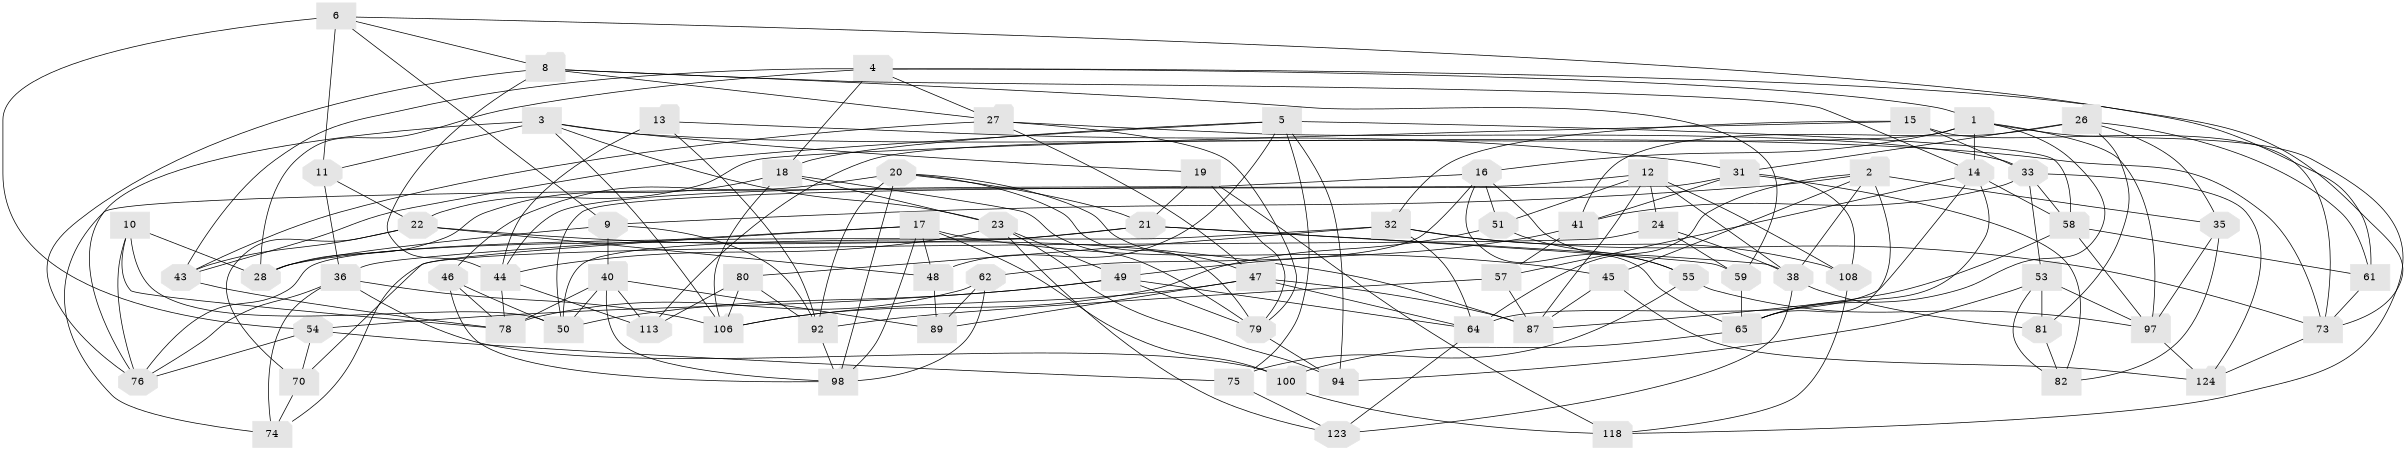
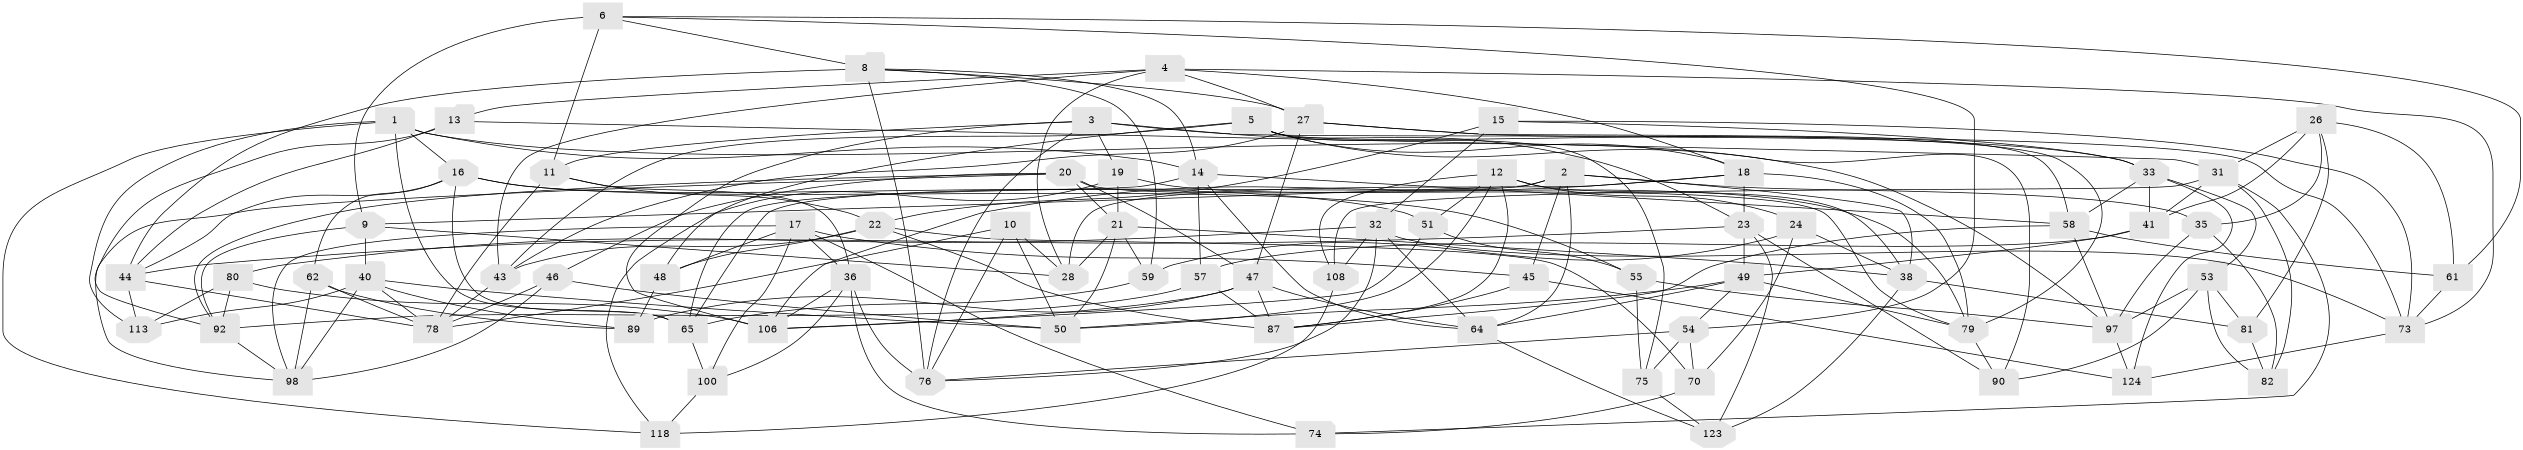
  graph {
    node [color=gray90 shape=octagon style=filled]
    1 [shape=note super="+111"]
    14 [super="+103"]
    16 [super="+39"]
    65 [shape=folder super="+119"]
    97 [shape=folder super="+99"]
    113
    118 [shape=note]
    64 [shape=note super="+84"]
    58 [shape=note super="+83"]
    n10 [label=57 shape=note]
    44 [shape=note super="+96"]
    51
    55
    62
    100 [shape=folder]
    124 [shape=folder]
    2 [shape=folder super="+7"]
    9 [super="+86"]
    35
    38 [super="+42"]
    45 [shape=note]
    28 [super="+34"]
    40 [shape=folder super="+72"]
    92 [shape=folder super="+102"]
    82 [shape=box]
    123
    81
    87 [shape=note super="+93"]
    3 [shape=box super="+25"]
    11 [super="+104"]
    19 [shape=box]
    23 [super="+112"]
    73 [shape=note super="+117"]
    76 [super="+101"]
    106 [shape=folder super="+121"]
    78 [shape=folder super="+107"]
    22 [super="+115"]
    36 [shape=note super="+37"]
    79 [super="+120"]
    21 [super="+105"]
-   94 [shape=note]
+   94 [shape=note label=90]
    49 [shape=box super="+91"]
    4 [shape=note super="+67"]
    13 [shape=folder]
    18 [shape=note super="+30"]
    27 [shape=folder super="+88"]
    43 [super="+85"]
    31 [shape=note super="+90"]
    33 [super="+71"]
    47 [shape=folder super="+68"]
    5 [shape=box super="+122"]
    48 [shape=note]
    75 [shape=note]
    89 [shape=folder]
    61 [shape=box]
    6 [shape=box super="+114"]
    8 [shape=folder super="+60"]
    54 [super="+109"]
    59
    70 [shape=note]
    50 [shape=note super="+95"]
    98 [shape=folder super="+110"]
    10 [shape=box]
    74 [shape=note super="+116"]
    12 [shape=box super="+125"]
    24 [shape=box]
    108
    41 [shape=note super="+66"]
    15 [shape=box]
    32 [shape=folder super="+63"]
    80 [shape=box]
    53 [shape=folder super="+77"]
    17 [shape=box super="+57"]
    20 [super="+69"]
    46
    26 [shape=folder super="+52"]
    1 -- 14
    1 -- 16
    1 -- 65
    1 -- 97
    1 -- 113
    1 -- 118
    14 -- 65
    14 -- 64
    14 -- 58
    14 -- n10
    16 -- 65
    16 -- 44
    16 -- 51
    16 -- 55
    16 -- 62
    65 -- 100
    97 -- 124
    64 -- 123
    58 -- 97
    58 -- 87
    58 -- 61
    n10 -- 92
    n10 -- 87
    44 -- 113
    44 -- 78
    51 -- 55
    51 -- 106
    55 -- 97
    55 -- 75
    62 -- 78
    62 -- 89
    62 -- 98
    100 -- 118
    2 -- 65
    2 -- 64
    2 -- 9
    2 -- 35
    2 -- 38
    2 -- 45
    9 -- 28 [weight=2]
    9 -- 40
    9 -- 92
    35 -- 97
    35 -- 82
    38 -- 123
    38 -- 81
    45 -- 124
    45 -- 87
    40 -- 113
    40 -- 78
    40 -- 89
    40 -- 50
    40 -- 98
    92 -- 98
    81 -- 82
    3 -- 11
    3 -- 19
    3 -- 23
    3 -- 73
    3 -- 76
    3 -- 106
+   11 -- 78
    11 -- 22
    11 -- 36
    19 -- 118
    19 -- 79
    19 -- 21
    23 -- 44
    23 -- 123
    23 -- 94
    23 -- 49
    73 -- 124
    22 -- 87
    22 -- 43
    22 -- 48
    22 -- 70
    36 -- 100
    36 -- 76
    36 -- 106
    36 -- 74
    79 -- 94
    21 -- 38
    21 -- 28
    21 -- 59
    21 -- 50
    49 -- 64
    49 -- 79
    49 -- 54
    49 -- 50
    4 -- 28
    4 -- 73
-   4 -- 1
+   4 -- 13
    4 -- 18
    4 -- 27
    4 -- 43
    13 -- 44
    13 -- 92
    13 -- 31
    18 -- 28
    18 -- 23
    18 -- 106
    18 -- 79
    27 -- 79
    27 -- 43
    27 -- 33
    27 -- 47
    43 -- 78
    31 -- 82
    31 -- 74
    31 -- 108
    31 -- 41
    33 -- 58
    33 -- 124
    33 -- 41
    33 -- 53
    47 -- 64
    47 -- 87
    47 -- 106
    47 -- 89
    5 -- 58
    5 -- 94
    5 -- 18
    5 -- 43
    5 -- 48
    5 -- 75
    48 -- 89
    75 -- 123
    61 -- 73
    6 -- 9
    6 -- 11 [weight=2]
    6 -- 61
    6 -- 8
    6 -- 54
    8 -- 14
    8 -- 44
    8 -- 76
    8 -- 27
    8 -- 59
    54 -- 76
    54 -- 75
    54 -- 70
    59 -- 65
    70 -- 74
    10 -- 28
    10 -- 76
    10 -- 78
    10 -- 50
    12 -- 51
    12 -- 38
    12 -- 87
    12 -- 50
    12 -- 24
    12 -- 108
    24 -- 38
    24 -- 59
    24 -- 70
    108 -- 118
    41 -- n10
    41 -- 49
    15 -- 73
    15 -- 22
    15 -- 33
    15 -- 32
    32 -- 64
    32 -- 73
    32 -- 76
    32 -- 108
    32 -- 80
    80 -- 113
    80 -- 92
    80 -- 106
    53 -- 97
    53 -- 82
    53 -- 81
    53 -- 94
    17 -- 100
    17 -- 45
    17 -- 36
    17 -- 48
    17 -- 98
    17 -- 74
    20 -- 92
    20 -- 79
    20 -- 21
    20 -- 47
    20 -- 98
    20 -- 46
    46 -- 78
    46 -- 50
    46 -- 98
    26 -- 35
    26 -- 81
    26 -- 31
    26 -- 61
    26 -- 41 [weight=2]
  }
